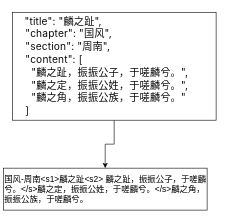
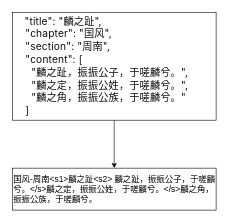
  <mxCell id="0" />
  <mxCell id="1" parent="0" />
  <mxCell id="2" style="edgeStyle=orthogonalEdgeStyle;rounded=0;orthogonalLoop=1;jettySize=auto;html=1;exitX=0.5;exitY=1;exitDx=0;exitDy=0;entryX=0.5;entryY=0;entryDx=0;entryDy=0;" edge="1" parent="1" source="3" target="4"><mxGeometry relative="1" as="geometry" /></mxCell>
  <mxCell id="3" value="&lt;font style=&quot;font-size: 17px;&quot; color=&quot;#0d0d0d&quot;&gt;&amp;nbsp; &amp;nbsp; &lt;font style=&quot;&quot; face=&quot;-apple-system, blinkmacsystemfont, Helvetica Neue, helvetica, segoe ui, arial, roboto, PingFang SC, miui, Hiragino Sans GB, Microsoft Yahei, sans-serif&quot;&gt;&lt;span style=&quot;letter-spacing: 0.25px; white-space-collapse: preserve;&quot;&gt;&quot;title&quot;: &quot;麟之趾&quot;,&lt;br&gt;    &quot;chapter&quot;: &quot;国风&quot;,&lt;br&gt;    &quot;section&quot;: &quot;周南&quot;,&lt;br&gt;    &quot;content&quot;: [&lt;br&gt;      &quot;麟之趾，振振公子，于嗟麟兮。&quot;,&lt;br&gt;      &quot;麟之定，振振公姓，于嗟麟兮。&quot;,&lt;br&gt;      &quot;麟之角，振振公族，于嗟麟兮。&quot;&lt;br&gt;    ]&lt;/span&gt;&lt;/font&gt;&lt;/font&gt;" style="rounded=0;whiteSpace=wrap;html=1;align=left;" vertex="1" parent="1"><mxGeometry x="20" y="20" width="340" height="180" as="geometry" /></mxCell>
- <mxCell id="4" value="&lt;span style=&quot;white-space-collapse: preserve;&quot;&gt;&lt;font style=&quot;font-size: 14px;&quot;&gt;国风-周南&amp;lt;s1&amp;gt;麟之趾&amp;lt;s2&amp;gt; 麟之趾，振振公子，于嗟麟兮。&amp;lt;/s&amp;gt;麟之定，振振公姓，于嗟麟兮。&amp;lt;/s&amp;gt;麟之角，振振公族，于嗟麟兮。&lt;/font&gt;&lt;/span&gt;" style="rounded=0;whiteSpace=wrap;html=1;align=left;" vertex="1" parent="1"><mxGeometry x="5" y="280" width="340" height="70" as="geometry" /></mxCell>
+ <mxCell id="4" value="&lt;span style=&quot;white-space-collapse: preserve;&quot;&gt;&lt;font style=&quot;font-size: 14px;&quot;&gt;国风-周南&amp;lt;s1&amp;gt;麟之趾&amp;lt;s2&amp;gt; 麟之趾，振振公子，于嗟麟兮。&amp;lt;/s&amp;gt;麟之定，振振公姓，于嗟麟兮。&amp;lt;/s&amp;gt;麟之角，振振公族，于嗟麟兮。&lt;/font&gt;&lt;/span&gt;" style="rounded=0;whiteSpace=wrap;html=1;align=left;" vertex="1" parent="1"><mxGeometry x="20" y="280" width="340" height="70" as="geometry" /></mxCell>
